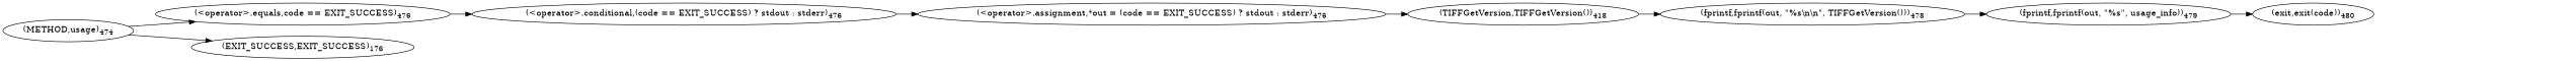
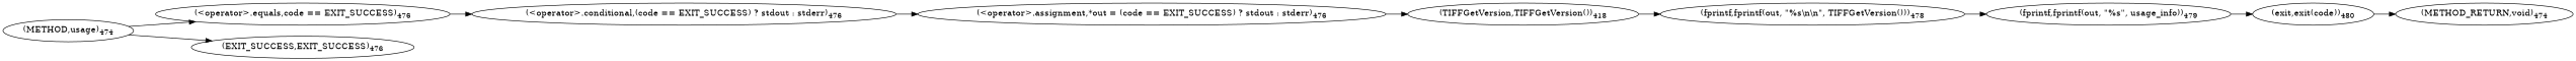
  digraph {
    rankdir=LR
    n1 [label=<(&lt;operator&gt;.assignment,*out = (code == EXIT_SUCCESS) ? stdout : stderr)<SUB>476</SUB>>]
    n2 [label=<(TIFFGetVersion,TIFFGetVersion())<SUB>418</SUB>>]
    n3 [label=<(fprintf,fprintf(out, &quot;%s\n\n&quot;, TIFFGetVersion()))<SUB>478</SUB>>]
    n4 [label=<(fprintf,fprintf(out, &quot;%s&quot;, usage_info))<SUB>479</SUB>>]
    n5 [label=<(exit,exit(code))<SUB>480</SUB>>]
+   n6 [label=<(METHOD_RETURN,void)<SUB>474</SUB>>]
    n7 [label=<(&lt;operator&gt;.conditional,(code == EXIT_SUCCESS) ? stdout : stderr)<SUB>476</SUB>>]
    n8 [label=<(&lt;operator&gt;.equals,code == EXIT_SUCCESS)<SUB>476</SUB>>]
-   n9 [label=<(EXIT_SUCCESS,EXIT_SUCCESS)<SUB>176</SUB>>]
+   n9 [label=<(EXIT_SUCCESS,EXIT_SUCCESS)<SUB>476</SUB>>]
    n10 [label=<(METHOD,usage)<SUB>474</SUB>>]
    n1 -> n2
    n2 -> n3
    n3 -> n4
    n4 -> n5
+   n5 -> n6
    n7 -> n1
    n8 -> n7
    n10 -> n8
    n10 -> n9
  }
